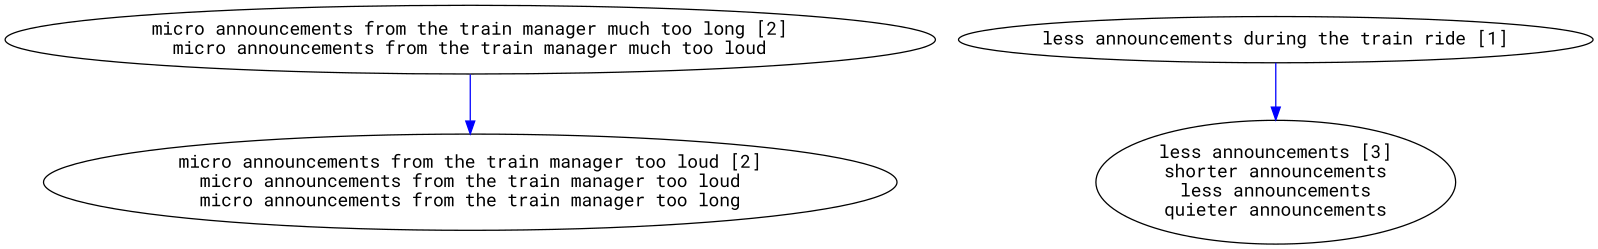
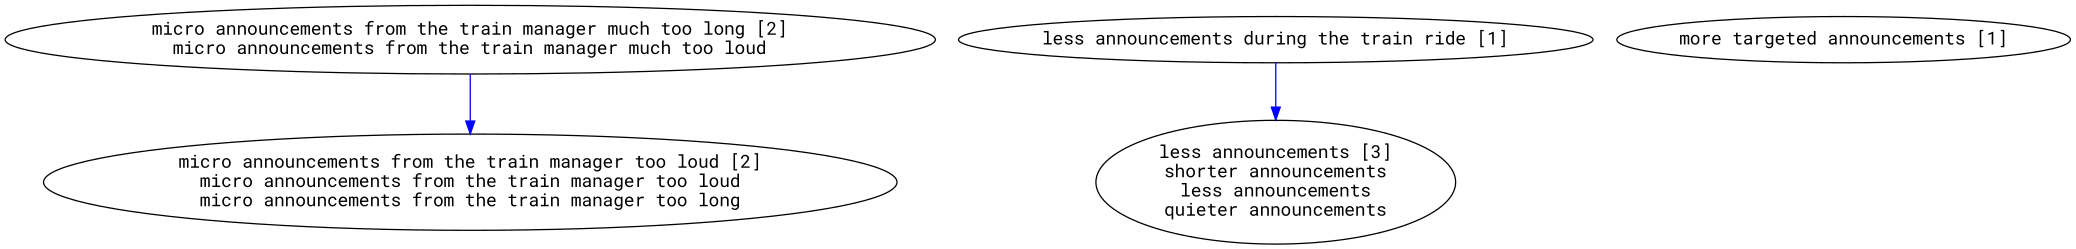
  digraph {
    fontname="Roboto Mono"
    node [fontname="Roboto Mono"]
    edge [color=blue fontname="Roboto Mono"]
    "micro announcements from the train manager much too long [2]\nmicro announcements from the train manager much too loud"
    "micro announcements from the train manager too loud [2]\nmicro announcements from the train manager too loud\nmicro announcements from the train manager too long"
    "less announcements during the train ride [1]"
    "less announcements [3]\nshorter announcements\nless announcements\nquieter announcements"
+   "more targeted announcements [1]"
    "micro announcements from the train manager much too long [2]\nmicro announcements from the train manager much too loud" -> "micro announcements from the train manager too loud [2]\nmicro announcements from the train manager too loud\nmicro announcements from the train manager too long"
    "less announcements during the train ride [1]" -> "less announcements [3]\nshorter announcements\nless announcements\nquieter announcements"
  }
